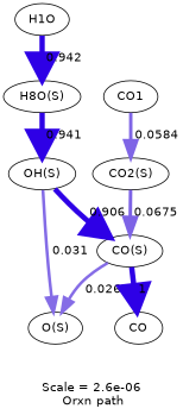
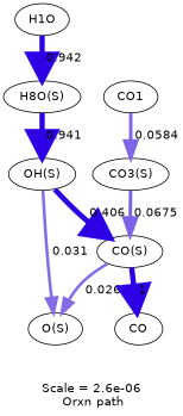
  digraph {
    fontname=Helvetica
    label="Scale = 2.6e-06\l Orxn path"
    node [fontname=Helvetica]
    edge [arrowsize=2.98 color="0.7, 1.44, 0.9" fontname=Helvetica style="setlinewidth(5.95)"]
    n1 [label="O(S)"]
    n2 [label="CO(S)"]
    n3 [label=CO]
    n4 [label="OH(S)"]
-   n5 [label="CO2(S)"]
+   n5 [label="CO3(S)"]
    n6 [label=CO1]
    n7 [label="H8O(S)"]
    n8 [label=H1O]
    n2 -> n1 [arrowsize=1.63 color="0.7, 0.527, 0.9" label=" 0.0267" style="setlinewidth(3.27)"]
    n2 -> n3 [arrowsize=3 color="0.7, 1.5, 0.9" label=" 1" style="setlinewidth(6)"]
    n4 -> n1 [arrowsize=1.69 color="0.7, 0.531, 0.9" label=" 0.031" style="setlinewidth(3.38)"]
-   n4 -> n2 [arrowsize=2.96 color="0.7, 1.41, 0.9" label=" 0.906" style="setlinewidth(5.93)"]
+   n4 -> n2 [arrowsize=2.96 color="0.7, 1.41, 0.9" label=" 0.406" style="setlinewidth(5.93)"]
    n5 -> n2 [arrowsize=1.98 color="0.7, 0.567, 0.9" label=" 0.0675" style="setlinewidth(3.96)"]
    n6 -> n5 [arrowsize=1.93 color="0.7, 0.558, 0.9" label=" 0.0584" style="setlinewidth(3.86)"]
    n7 -> n4 [label=" 0.941"]
    n8 -> n7 [label=" 0.942"]
  }
